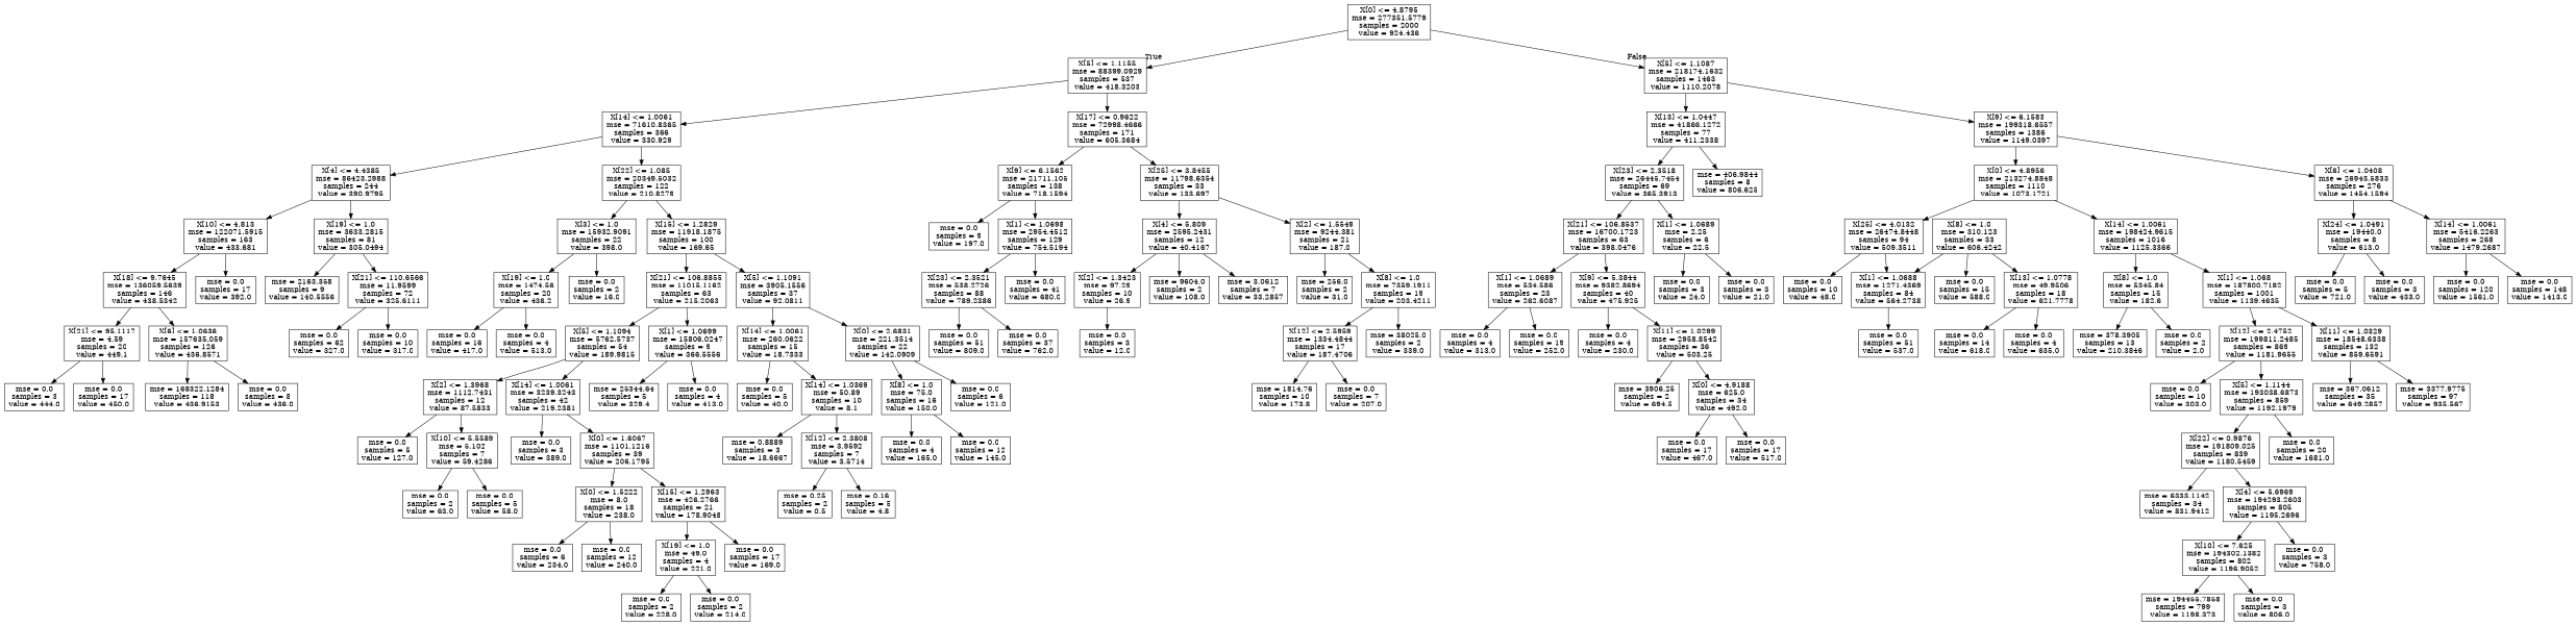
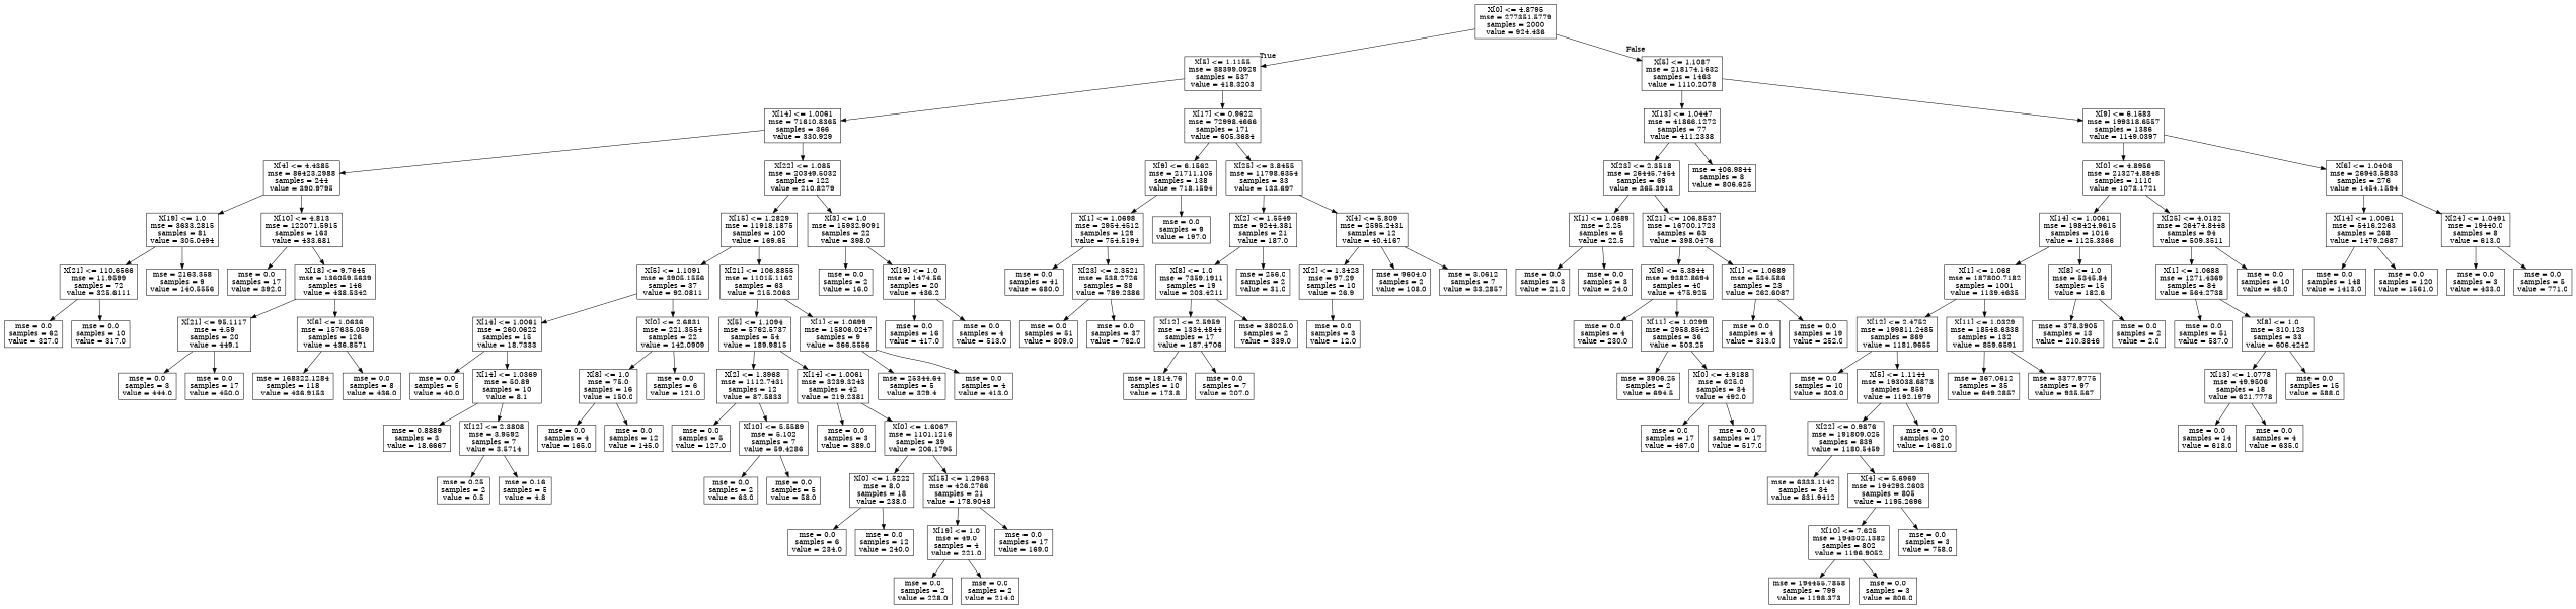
  digraph {
    fontname="DejaVu Serif"
    node [fontname="DejaVu Serif" shape=box]
    edge [fontname="DejaVu Serif"]
    n1 [label="X[0] <= 4.8795\nmse = 277351.5779\nsamples = 2000\nvalue = 924.436"]
    n2 [label="X[5] <= 1.1155\nmse = 88399.0929\nsamples = 537\nvalue = 418.3203"]
    n3 [label="X[5] <= 1.1087\nmse = 218174.1632\nsamples = 1463\nvalue = 1110.2078"]
    n4 [label="X[14] <= 1.0061\nmse = 71610.8365\nsamples = 366\nvalue = 330.929"]
    n5 [label="X[17] <= 0.9622\nmse = 72998.4666\nsamples = 171\nvalue = 605.3684"]
    n6 [label="X[13] <= 1.0447\nmse = 41866.1272\nsamples = 77\nvalue = 411.2338"]
    n7 [label="X[9] <= 6.1583\nmse = 199318.6557\nsamples = 1386\nvalue = 1149.0397"]
    n8 [label="X[4] <= 4.4385\nmse = 86423.2988\nsamples = 244\nvalue = 390.9795"]
    n9 [label="X[22] <= 1.085\nmse = 20349.5032\nsamples = 122\nvalue = 210.8279"]
    n10 [label="X[9] <= 6.1562\nmse = 21711.105\nsamples = 138\nvalue = 718.1594"]
    n11 [label="X[25] <= 3.8455\nmse = 11798.6354\nsamples = 33\nvalue = 133.697"]
    n12 [label="X[19] <= 1.0\nmse = 3633.2815\nsamples = 81\nvalue = 305.0494"]
    n13 [label="X[10] <= 4.813\nmse = 122071.5915\nsamples = 163\nvalue = 433.681"]
    n14 [label="X[15] <= 1.2829\nmse = 11918.1875\nsamples = 100\nvalue = 169.65"]
    n15 [label="X[3] <= 1.0\nmse = 15932.9091\nsamples = 22\nvalue = 398.0"]
    n16 [label="X[21] <= 110.6566\nmse = 11.9599\nsamples = 72\nvalue = 325.6111"]
    n17 [label="mse = 2163.358\nsamples = 9\nvalue = 140.5556"]
    n18 [label="mse = 0.0\nsamples = 17\nvalue = 392.0"]
    n19 [label="X[18] <= 9.7645\nmse = 136059.5639\nsamples = 146\nvalue = 438.5342"]
    n20 [label="mse = 0.0\nsamples = 62\nvalue = 327.0"]
    n21 [label="mse = 0.0\nsamples = 10\nvalue = 317.0"]
    n22 [label="X[21] <= 95.1117\nmse = 4.59\nsamples = 20\nvalue = 449.1"]
    n23 [label="X[6] <= 1.0636\nmse = 157635.059\nsamples = 126\nvalue = 436.8571"]
    n24 [label="mse = 0.0\nsamples = 3\nvalue = 444.0"]
    n25 [label="mse = 0.0\nsamples = 17\nvalue = 450.0"]
    n26 [label="mse = 168322.1284\nsamples = 118\nvalue = 436.9153"]
    n27 [label="mse = 0.0\nsamples = 8\nvalue = 436.0"]
    n28 [label="X[5] <= 1.1091\nmse = 3905.1556\nsamples = 37\nvalue = 92.0811"]
    n29 [label="X[21] <= 106.8855\nmse = 11015.1162\nsamples = 63\nvalue = 215.2063"]
    n30 [label="mse = 0.0\nsamples = 2\nvalue = 16.0"]
    n31 [label="X[19] <= 1.0\nmse = 1474.56\nsamples = 20\nvalue = 436.2"]
    n32 [label="X[14] <= 1.0061\nmse = 260.0622\nsamples = 15\nvalue = 18.7333"]
-   n33 [label="X[0] <= 2.6831\nmse = 221.3514\nsamples = 22\nvalue = 142.0909"]
+   n33 [label="X[0] <= 2.6831\nmse = 221.3554\nsamples = 22\nvalue = 142.0909"]
    n34 [label="X[5] <= 1.1094\nmse = 5762.5737\nsamples = 54\nvalue = 189.9815"]
    n35 [label="X[1] <= 1.0699\nmse = 15806.0247\nsamples = 9\nvalue = 366.5556"]
    n36 [label="mse = 0.0\nsamples = 5\nvalue = 40.0"]
    n37 [label="X[14] <= 1.0369\nmse = 50.89\nsamples = 10\nvalue = 8.1"]
    n38 [label="X[8] <= 1.0\nmse = 75.0\nsamples = 16\nvalue = 150.0"]
    n39 [label="mse = 0.0\nsamples = 6\nvalue = 121.0"]
    n40 [label="mse = 0.8889\nsamples = 3\nvalue = 18.6667"]
    n41 [label="X[12] <= 2.3808\nmse = 3.9592\nsamples = 7\nvalue = 3.5714"]
    n42 [label="mse = 0.25\nsamples = 2\nvalue = 0.5"]
    n43 [label="mse = 0.16\nsamples = 5\nvalue = 4.8"]
    n44 [label="mse = 0.0\nsamples = 4\nvalue = 165.0"]
    n45 [label="mse = 0.0\nsamples = 12\nvalue = 145.0"]
    n46 [label="X[2] <= 1.3968\nmse = 1112.7431\nsamples = 12\nvalue = 87.5833"]
    n47 [label="X[14] <= 1.0061\nmse = 3239.3243\nsamples = 42\nvalue = 219.2381"]
    n48 [label="mse = 25344.64\nsamples = 5\nvalue = 329.4"]
    n49 [label="mse = 0.0\nsamples = 4\nvalue = 413.0"]
    n50 [label="mse = 0.0\nsamples = 5\nvalue = 127.0"]
    n51 [label="X[10] <= 5.5589\nmse = 5.102\nsamples = 7\nvalue = 59.4286"]
    n52 [label="mse = 0.0\nsamples = 3\nvalue = 389.0"]
    n53 [label="X[0] <= 1.6067\nmse = 1101.1216\nsamples = 39\nvalue = 206.1795"]
    n54 [label="mse = 0.0\nsamples = 2\nvalue = 63.0"]
    n55 [label="mse = 0.0\nsamples = 5\nvalue = 58.0"]
    n56 [label="X[0] <= 1.5222\nmse = 8.0\nsamples = 18\nvalue = 238.0"]
    n57 [label="X[15] <= 1.2963\nmse = 426.2766\nsamples = 21\nvalue = 178.9048"]
    n58 [label="mse = 0.0\nsamples = 6\nvalue = 234.0"]
    n59 [label="mse = 0.0\nsamples = 12\nvalue = 240.0"]
    n60 [label="X[19] <= 1.0\nmse = 49.0\nsamples = 4\nvalue = 221.0"]
    n61 [label="mse = 0.0\nsamples = 17\nvalue = 169.0"]
    n62 [label="mse = 0.0\nsamples = 2\nvalue = 228.0"]
    n63 [label="mse = 0.0\nsamples = 2\nvalue = 214.0"]
    n64 [label="mse = 0.0\nsamples = 16\nvalue = 417.0"]
    n65 [label="mse = 0.0\nsamples = 4\nvalue = 513.0"]
    n66 [label="X[1] <= 1.0698\nmse = 2954.4512\nsamples = 129\nvalue = 754.5194"]
    n67 [label="mse = 0.0\nsamples = 9\nvalue = 197.0"]
    n68 [label="X[2] <= 1.5549\nmse = 9244.381\nsamples = 21\nvalue = 187.0"]
    n69 [label="X[4] <= 5.809\nmse = 2595.2431\nsamples = 12\nvalue = 40.4167"]
    n70 [label="mse = 0.0\nsamples = 41\nvalue = 680.0"]
    n71 [label="X[23] <= 2.3521\nmse = 538.2726\nsamples = 88\nvalue = 789.2386"]
    n72 [label="mse = 0.0\nsamples = 51\nvalue = 809.0"]
    n73 [label="mse = 0.0\nsamples = 37\nvalue = 762.0"]
    n74 [label="X[8] <= 1.0\nmse = 7359.1911\nsamples = 19\nvalue = 203.4211"]
    n75 [label="mse = 256.0\nsamples = 2\nvalue = 31.0"]
    n76 [label="X[2] <= 1.3423\nmse = 97.29\nsamples = 10\nvalue = 26.9"]
    n77 [label="mse = 9604.0\nsamples = 2\nvalue = 108.0"]
    n78 [label="mse = 3.0612\nsamples = 7\nvalue = 33.2857"]
    n79 [label="X[12] <= 2.5959\nmse = 1334.4844\nsamples = 17\nvalue = 187.4706"]
    n80 [label="mse = 38025.0\nsamples = 2\nvalue = 339.0"]
    n81 [label="mse = 1814.76\nsamples = 10\nvalue = 173.8"]
    n82 [label="mse = 0.0\nsamples = 7\nvalue = 207.0"]
    n83 [label="mse = 0.0\nsamples = 3\nvalue = 12.0"]
    n84 [label="X[23] <= 2.3518\nmse = 26445.7454\nsamples = 69\nvalue = 365.3913"]
    n85 [label="mse = 406.9844\nsamples = 8\nvalue = 806.625"]
    n86 [label="X[0] <= 4.8956\nmse = 213274.8848\nsamples = 1110\nvalue = 1073.1721"]
    n87 [label="X[6] <= 1.0408\nmse = 26943.5833\nsamples = 276\nvalue = 1454.1594"]
    n88 [label="X[1] <= 1.0689\nmse = 2.25\nsamples = 6\nvalue = 22.5"]
    n89 [label="X[21] <= 106.8537\nmse = 16700.1723\nsamples = 63\nvalue = 398.0476"]
    n90 [label="mse = 0.0\nsamples = 3\nvalue = 21.0"]
    n91 [label="mse = 0.0\nsamples = 3\nvalue = 24.0"]
    n92 [label="X[9] <= 5.3844\nmse = 9382.8694\nsamples = 40\nvalue = 475.925"]
    n93 [label="X[1] <= 1.0689\nmse = 534.586\nsamples = 23\nvalue = 262.6087"]
    n94 [label="mse = 0.0\nsamples = 4\nvalue = 230.0"]
    n95 [label="X[11] <= 1.0299\nmse = 2958.8542\nsamples = 36\nvalue = 503.25"]
    n96 [label="mse = 0.0\nsamples = 4\nvalue = 313.0"]
    n97 [label="mse = 0.0\nsamples = 19\nvalue = 252.0"]
    n98 [label="mse = 3906.25\nsamples = 2\nvalue = 694.5"]
    n99 [label="X[0] <= 4.9188\nmse = 625.0\nsamples = 34\nvalue = 492.0"]
    n100 [label="mse = 0.0\nsamples = 17\nvalue = 467.0"]
    n101 [label="mse = 0.0\nsamples = 17\nvalue = 517.0"]
    n102 [label="X[14] <= 1.0061\nmse = 198424.9615\nsamples = 1016\nvalue = 1125.3366"]
    n103 [label="X[25] <= 4.0132\nmse = 26474.8448\nsamples = 94\nvalue = 509.3511"]
    n104 [label="X[14] <= 1.0061\nmse = 5416.2263\nsamples = 268\nvalue = 1479.2687"]
    n105 [label="X[24] <= 1.0491\nmse = 19440.0\nsamples = 8\nvalue = 613.0"]
    n106 [label="X[1] <= 1.068\nmse = 187800.7182\nsamples = 1001\nvalue = 1139.4635"]
    n107 [label="X[8] <= 1.0\nmse = 5345.84\nsamples = 15\nvalue = 182.6"]
    n108 [label="X[1] <= 1.0688\nmse = 1271.4369\nsamples = 84\nvalue = 564.2738"]
    n109 [label="mse = 0.0\nsamples = 10\nvalue = 48.0"]
    n110 [label="X[12] <= 2.4752\nmse = 199811.2485\nsamples = 869\nvalue = 1181.9655"]
    n111 [label="X[11] <= 1.0329\nmse = 18548.6338\nsamples = 132\nvalue = 859.6591"]
    n112 [label="mse = 378.3905\nsamples = 13\nvalue = 210.3846"]
    n113 [label="mse = 0.0\nsamples = 2\nvalue = 2.0"]
    n114 [label="mse = 0.0\nsamples = 10\nvalue = 303.0"]
    n115 [label="X[5] <= 1.1144\nmse = 193038.6873\nsamples = 859\nvalue = 1192.1979"]
    n116 [label="mse = 367.0612\nsamples = 35\nvalue = 649.2857"]
    n117 [label="mse = 3377.9775\nsamples = 97\nvalue = 935.567"]
    n118 [label="X[22] <= 0.9876\nmse = 191809.025\nsamples = 839\nvalue = 1180.5459"]
    n119 [label="mse = 0.0\nsamples = 20\nvalue = 1681.0"]
    n120 [label="mse = 6333.1142\nsamples = 34\nvalue = 831.9412"]
    n121 [label="X[4] <= 5.6969\nmse = 194293.2603\nsamples = 805\nvalue = 1195.2696"]
    n122 [label="X[10] <= 7.625\nmse = 194302.1382\nsamples = 802\nvalue = 1196.9052"]
    n123 [label="mse = 0.0\nsamples = 3\nvalue = 758.0"]
    n124 [label="mse = 194455.7858\nsamples = 799\nvalue = 1198.373"]
    n125 [label="mse = 0.0\nsamples = 3\nvalue = 806.0"]
    n126 [label="mse = 0.0\nsamples = 51\nvalue = 537.0"]
    n127 [label="X[8] <= 1.0\nmse = 310.123\nsamples = 33\nvalue = 606.4242"]
    n128 [label="X[13] <= 1.0778\nmse = 49.9506\nsamples = 18\nvalue = 621.7778"]
    n129 [label="mse = 0.0\nsamples = 15\nvalue = 588.0"]
    n130 [label="mse = 0.0\nsamples = 14\nvalue = 618.0"]
    n131 [label="mse = 0.0\nsamples = 4\nvalue = 635.0"]
    n132 [label="mse = 0.0\nsamples = 148\nvalue = 1413.0"]
    n133 [label="mse = 0.0\nsamples = 120\nvalue = 1561.0"]
    n134 [label="mse = 0.0\nsamples = 3\nvalue = 433.0"]
-   n135 [label="mse = 0.0\nsamples = 5\nvalue = 721.0"]
+   n135 [label="mse = 0.0\nsamples = 5\nvalue = 771.0"]
    n1 -> n2 [headlabel=True labelangle=45 labeldistance=2.5]
    n1 -> n3 [headlabel=False labelangle=-45 labeldistance=2.5]
    n2 -> n4
    n2 -> n5
    n3 -> n6
    n3 -> n7
    n4 -> n8
    n4 -> n9
    n5 -> n10
    n5 -> n11
    n6 -> n84
    n6 -> n85
    n7 -> n86
    n7 -> n87
    n8 -> n12
    n8 -> n13
    n9 -> n14
    n9 -> n15
    n10 -> n66
    n10 -> n67
    n11 -> n68
    n11 -> n69
    n12 -> n16
    n12 -> n17
    n13 -> n18
    n13 -> n19
    n14 -> n28
    n14 -> n29
    n15 -> n30
    n15 -> n31
    n16 -> n20
    n16 -> n21
    n19 -> n22
    n19 -> n23
    n22 -> n24
    n22 -> n25
    n23 -> n26
    n23 -> n27
    n28 -> n32
    n28 -> n33
    n29 -> n34
    n29 -> n35
    n31 -> n64
    n31 -> n65
    n32 -> n36
    n32 -> n37
    n33 -> n38
    n33 -> n39
    n34 -> n46
    n34 -> n47
    n35 -> n48
    n35 -> n49
    n37 -> n40
    n37 -> n41
    n38 -> n44
    n38 -> n45
    n41 -> n42
    n41 -> n43
    n46 -> n50
    n46 -> n51
    n47 -> n52
    n47 -> n53
    n51 -> n54
    n51 -> n55
    n53 -> n56
    n53 -> n57
    n56 -> n58
    n56 -> n59
    n57 -> n60
    n57 -> n61
    n60 -> n62
    n60 -> n63
    n66 -> n70
    n66 -> n71
    n68 -> n74
    n68 -> n75
    n69 -> n76
    n69 -> n77
    n69 -> n78
    n71 -> n72
    n71 -> n73
    n74 -> n79
    n74 -> n80
    n76 -> n83
    n79 -> n81
    n79 -> n82
    n84 -> n88
    n84 -> n89
    n86 -> n102
    n86 -> n103
    n87 -> n104
    n87 -> n105
    n88 -> n90
    n88 -> n91
    n89 -> n92
    n89 -> n93
    n92 -> n94
    n92 -> n95
    n93 -> n96
    n93 -> n97
    n95 -> n98
    n95 -> n99
    n99 -> n100
    n99 -> n101
    n102 -> n106
    n102 -> n107
    n103 -> n108
    n103 -> n109
    n104 -> n132
    n104 -> n133
    n105 -> n134
    n105 -> n135
    n106 -> n110
    n106 -> n111
    n107 -> n112
    n107 -> n113
    n108 -> n126
-   n127 -> n108
+   n108 -> n127
    n110 -> n114
    n110 -> n115
    n111 -> n116
    n111 -> n117
    n115 -> n118
    n115 -> n119
    n118 -> n120
    n118 -> n121
    n121 -> n122
    n121 -> n123
    n122 -> n124
    n122 -> n125
    n127 -> n128
    n127 -> n129
    n128 -> n130
    n128 -> n131
  }
